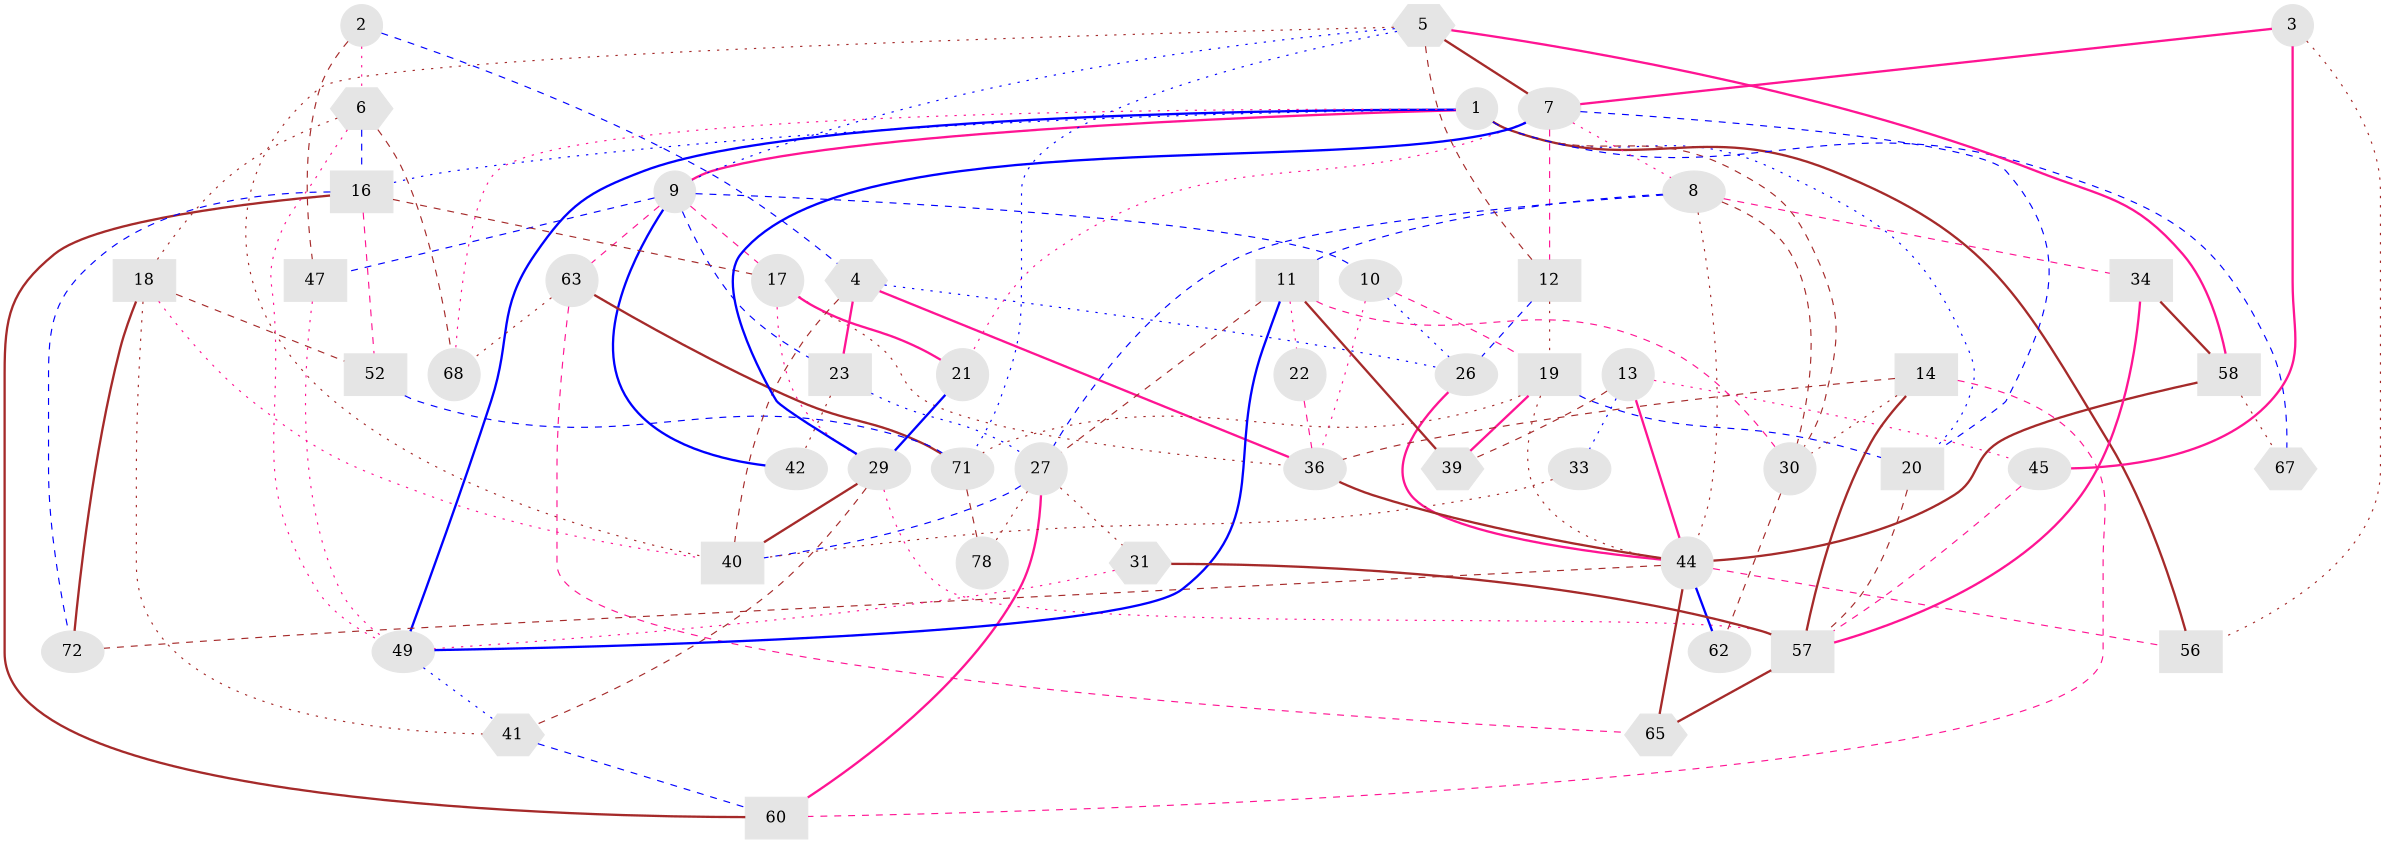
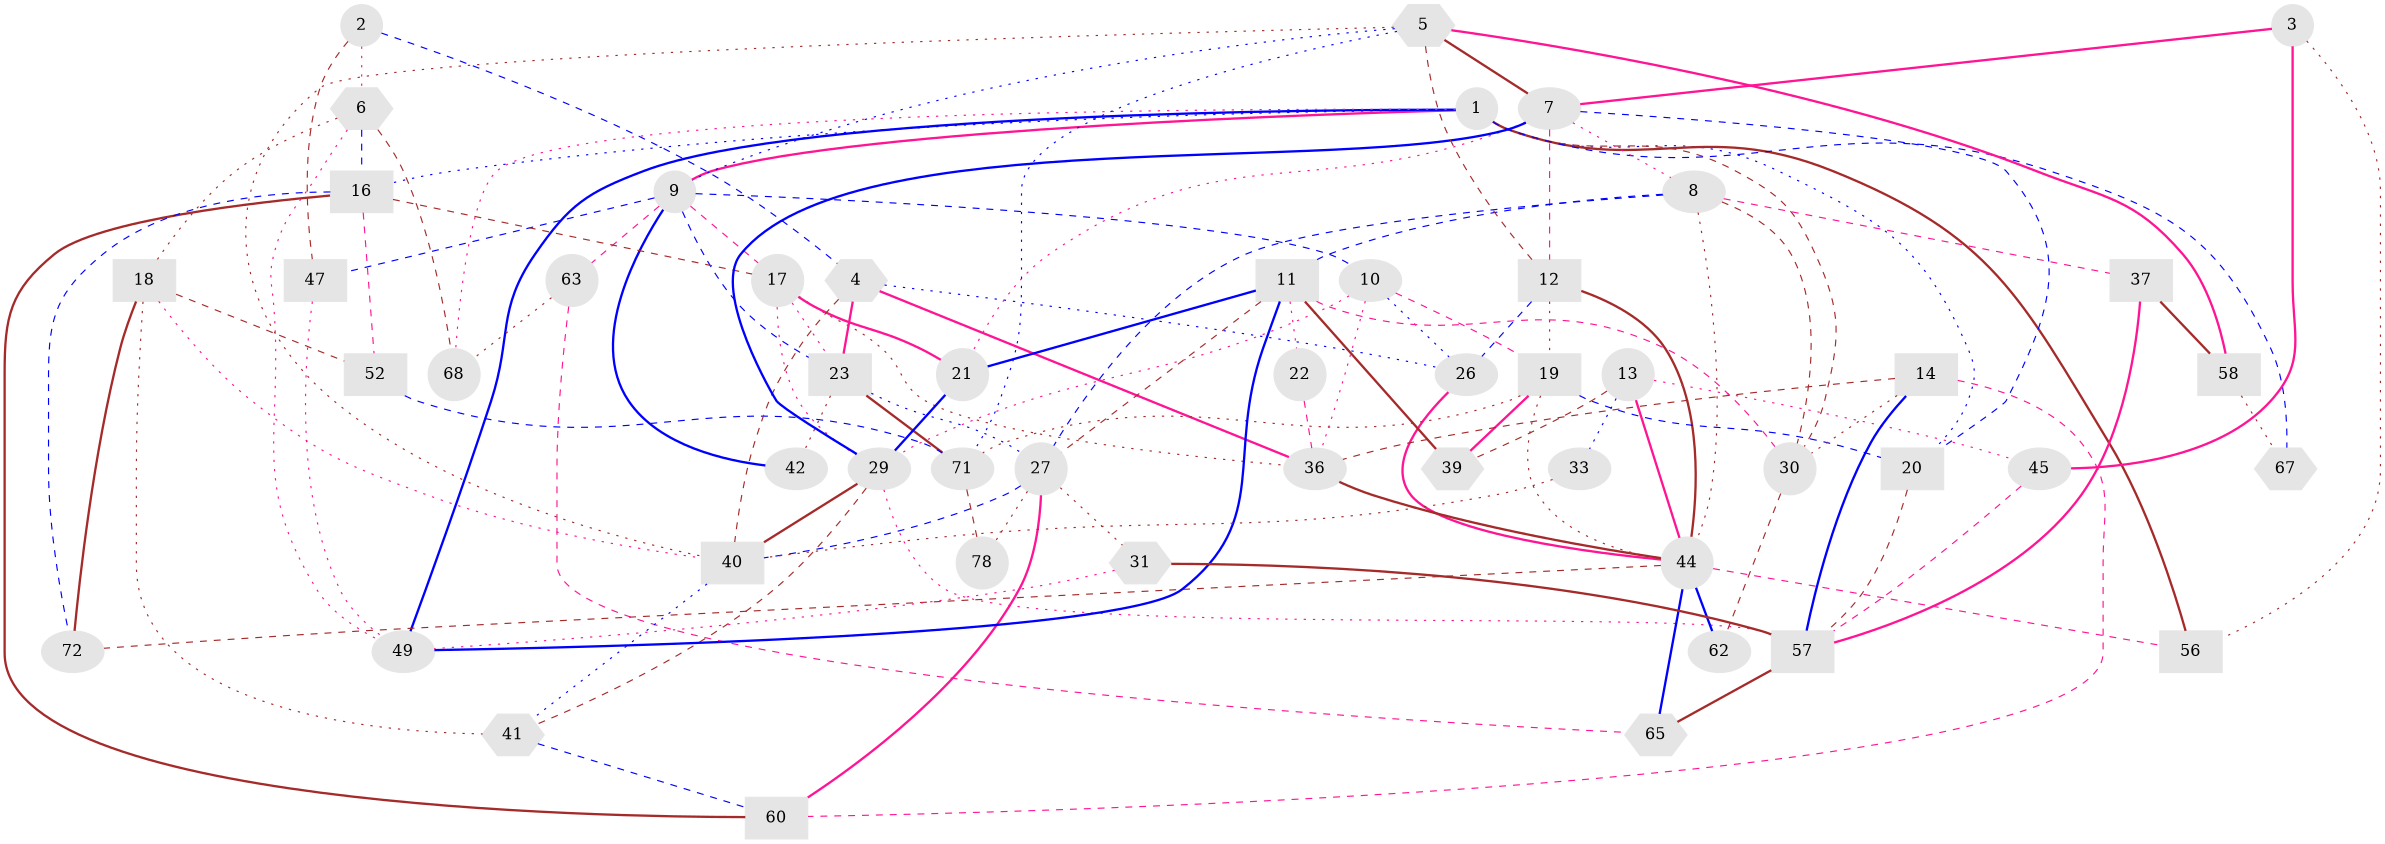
  graph {
    node [color=gray90 shape=box style=filled]
    edge [color=brown style=dashed]
    1 [shape=circle super="+15"]
    9 [shape=circle super="+38"]
    16 [super="+28"]
    20
    30 [shape=circle]
    49 [shape=ellipse]
    56
    n8 [label=68 shape=circle]
    67 [shape=hexagon]
    47
    23
    10 [shape=ellipse super="+24"]
    17 [shape=circle super="+46"]
    42 [shape=ellipse]
    63 [shape=circle]
    60
    52
    72 [shape=ellipse]
    57 [super="+69"]
    62 [shape=ellipse]
    2 [shape=circle]
    4 [shape=hexagon]
    6 [shape=hexagon]
    26 [shape=ellipse super="+35"]
    36 [shape=ellipse super="+43"]
    40 [super="+54"]
    18 [super="+68"]
    3 [shape=circle super="+55"]
    7 [shape=ellipse super="+25"]
    45 [shape=ellipse]
    12 [super="+64"]
    8 [shape=ellipse super="+70"]
    21 [shape=circle]
    29 [shape=ellipse super="+34"]
    27 [shape=circle super="+51"]
    44 [shape=circle super="+48"]
    41 [shape=hexagon super="+50"]
    5 [shape=hexagon super="+32"]
    58
    71 [shape=ellipse super="+74"]
    19 [super="+53"]
    n42 [label=78 shape=circle]
    11 [super="+61"]
-   37 [label=34]
+   37
    22 [shape=circle]
    39 [shape=hexagon]
    31 [shape=hexagon]
    65 [shape=hexagon]
    13 [shape=circle]
    33 [shape=ellipse]
    14 [super="+59"]
    1 -- 9 [color=deeppink style=bold weight=2]
    1 -- 16 [color=blue style=dotted]
    1 -- 20 [color=blue style=dotted weight=2]
    1 -- 30
    1 -- 49 [color=blue style=bold]
    1 -- 56 [style=bold]
    1 -- n8 [color=deeppink style=dotted]
    1 -- 67 [color=blue]
    9 -- 47 [color=blue]
    9 -- 23 [color=blue]
    9 -- 10 [color=blue]
    9 -- 17 [color=deeppink]
    9 -- 42 [color=blue style=bold]
    9 -- 63 [color=deeppink]
    16 -- 17
    16 -- 60 [style=bold]
    16 -- 52 [color=deeppink]
    16 -- 72 [color=blue]
    20 -- 57
    30 -- 62
    47 -- 49 [color=deeppink style=dotted]
    23 -- 42 [style=dotted]
    23 -- 27 [color=blue style=dotted weight=2]
    10 -- 26 [color=blue style=dotted]
    10 -- 36 [color=deeppink style=dotted]
+   10 -- 29 [color=deeppink style=dotted]
    10 -- 19 [color=deeppink]
+   17 -- 23 [color=deeppink style=dotted]
    17 -- 36 [style=dotted]
    17 -- 21 [color=deeppink style=bold]
    17 -- 29 [color=deeppink style=dotted]
    63 -- n8 [style=dotted]
-   63 -- 71 [style=bold]
+   23 -- 71 [style=bold]
    63 -- 65 [color=deeppink]
    52 -- 71 [color=blue]
    57 -- 65 [style=bold]
    2 -- 47
    2 -- 4 [color=blue]
    2 -- 6 [color=deeppink style=dotted]
    4 -- 23 [color=deeppink style=bold]
    4 -- 26 [color=blue style=dotted]
    4 -- 36 [color=deeppink style=bold]
    4 -- 40
    6 -- 16 [color=blue]
    6 -- 49 [color=deeppink style=dotted]
    6 -- n8
    6 -- 18 [style=dotted]
    26 -- 44 [color=deeppink style=bold]
    36 -- 44 [style=bold]
-   49 -- 41 [color=blue style=dotted]
+   40 -- 41 [color=blue style=dotted]
    18 -- 52
    18 -- 72 [style=bold]
    18 -- 40 [color=deeppink style=dotted]
    18 -- 41 [style=dotted]
    3 -- 56 [style=dotted]
    3 -- 7 [color=deeppink style=bold]
    3 -- 45 [color=deeppink style=bold weight=2]
    7 -- 20 [color=blue]
    7 -- 12 [color=deeppink]
    7 -- 8 [color=deeppink style=dotted]
    7 -- 21 [color=deeppink style=dotted]
    7 -- 29 [color=blue style=bold]
    45 -- 57 [color=deeppink]
    12 -- 26 [color=blue]
-   58 -- 44 [style=bold weight=2]
+   12 -- 44 [style=bold weight=2]
    12 -- 19 [style=dotted]
    8 -- 30
    8 -- 27 [color=blue]
    8 -- 44 [style=dotted]
    8 -- 11 [color=blue]
    8 -- 37 [color=deeppink]
    21 -- 29 [color=blue style=bold]
    29 -- 57 [color=deeppink style=dotted weight=2]
    29 -- 40 [style=bold]
    29 -- 41
    27 -- 60 [color=deeppink style=bold]
    27 -- 40 [color=blue]
    27 -- n42 [style=dotted weight=2]
    27 -- 31 [style=dotted]
    44 -- 56 [color=deeppink]
    44 -- 72
    44 -- 62 [color=blue style=bold]
-   44 -- 65 [style=bold]
+   44 -- 65 [color=blue style=bold]
    41 -- 60 [color=blue]
    5 -- 9 [color=blue style=dotted]
    5 -- 40 [style=dotted]
    5 -- 7 [style=bold weight=2]
    5 -- 12
    5 -- 58 [color=deeppink style=bold]
    5 -- 71 [color=blue style=dotted]
    58 -- 67 [style=dotted]
    71 -- n42
    19 -- 20 [color=blue]
    19 -- 44 [style=dotted]
    19 -- 71 [style=dotted]
    19 -- 39 [color=deeppink style=bold]
    11 -- 30 [color=deeppink]
    11 -- 49 [color=blue style=bold]
+   11 -- 21 [color=blue style=bold]
    11 -- 27
    11 -- 22 [color=deeppink style=dotted]
    11 -- 39 [style=bold]
    37 -- 57 [color=deeppink style=bold]
    37 -- 58 [style=bold]
    22 -- 36 [color=deeppink]
    31 -- 49 [color=deeppink style=dotted]
    31 -- 57 [style=bold weight=2]
    13 -- 45 [color=deeppink style=dotted]
    13 -- 44 [color=deeppink style=bold]
    13 -- 39
    13 -- 33 [color=blue style=dotted]
    33 -- 40 [style=dotted]
    14 -- 30 [style=dotted]
    14 -- 60 [color=deeppink]
-   14 -- 57 [style=bold]
+   14 -- 57 [color=blue style=bold]
    14 -- 36
  }
